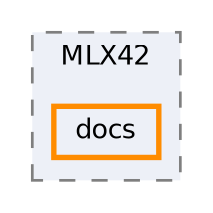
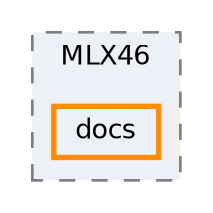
  digraph {
    compound=true
    rankdir=LR
    n1 [color=darkorange fillcolor="#edf0f7" fontname=Helvetica fontsize=10 height=0.2 label=docs shape=box style="filled,bold" width=0.4]
    subgraph cluster_1 {
      bgcolor="#edf0f7"
      fontname=Helvetica
      fontsize=10
-     label=MLX42
+     label=MLX46
      pencolor=grey50
      style="filled,dashed"
      n1
    }
  }
